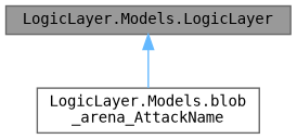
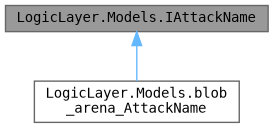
  digraph {
    fontname="DejaVu Sans Mono"
    node [color=gray40 fontname="DejaVu Sans Mono" fontsize=10 shape=box style=filled]
-   n1 [fillcolor=grey60 fontcolor=black height=0.2 label="LogicLayer.Models.LogicLayer" width=0.4]
+   n1 [fillcolor=grey60 fontcolor=black height=0.2 label="LogicLayer.Models.IAttackName" width=0.4]
    n2 [fillcolor=white height=0.2 label="LogicLayer.Models.blob\l_arena_AttackName" width=0.4]
    n1 -> n2 [color=steelblue1 dir=back fontname="DejaVu Sans Mono" fontsize=10 labelfontname=Helvetica labelfontsize=10 style=solid]
  }
